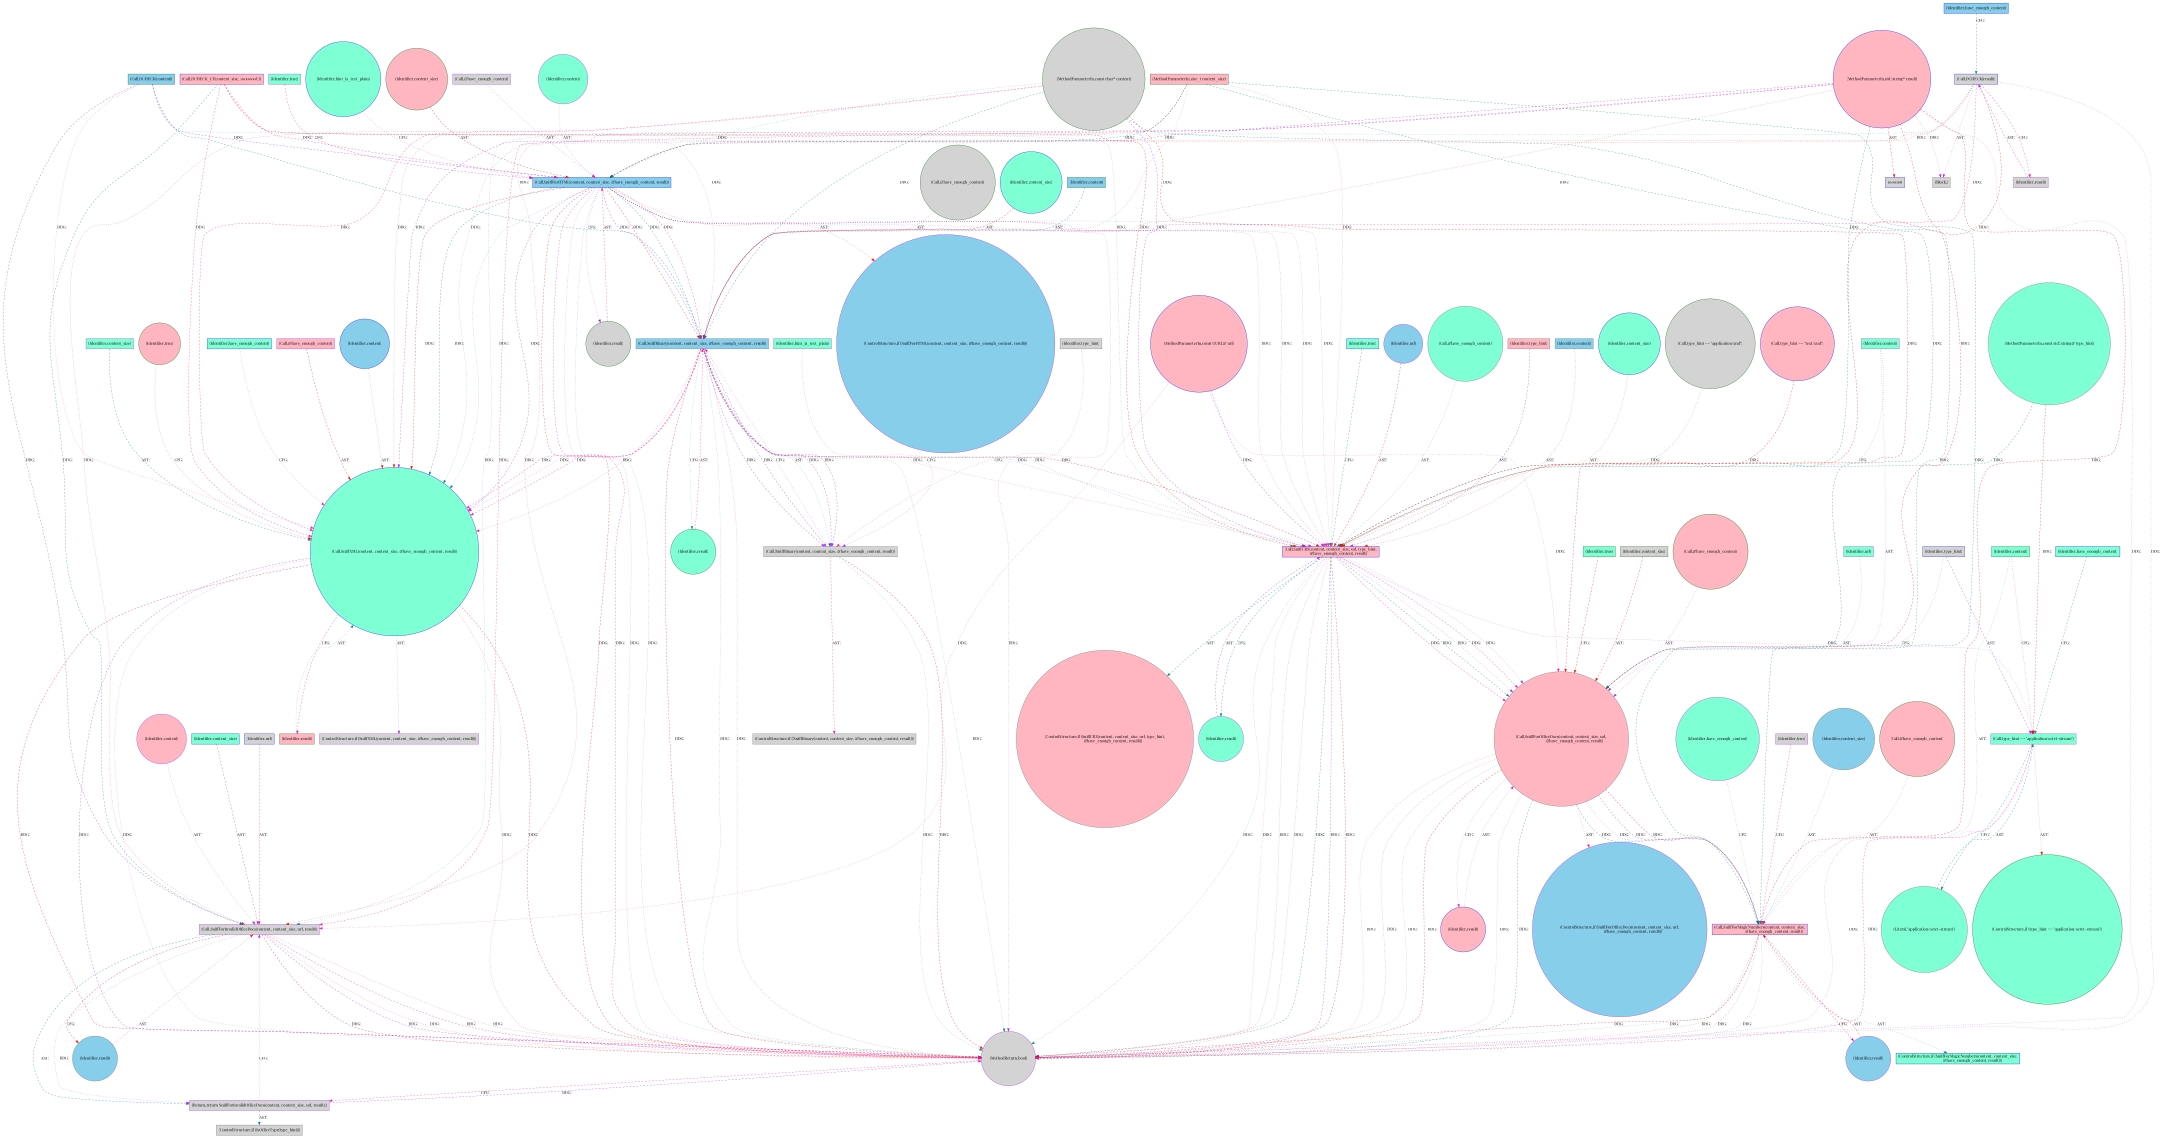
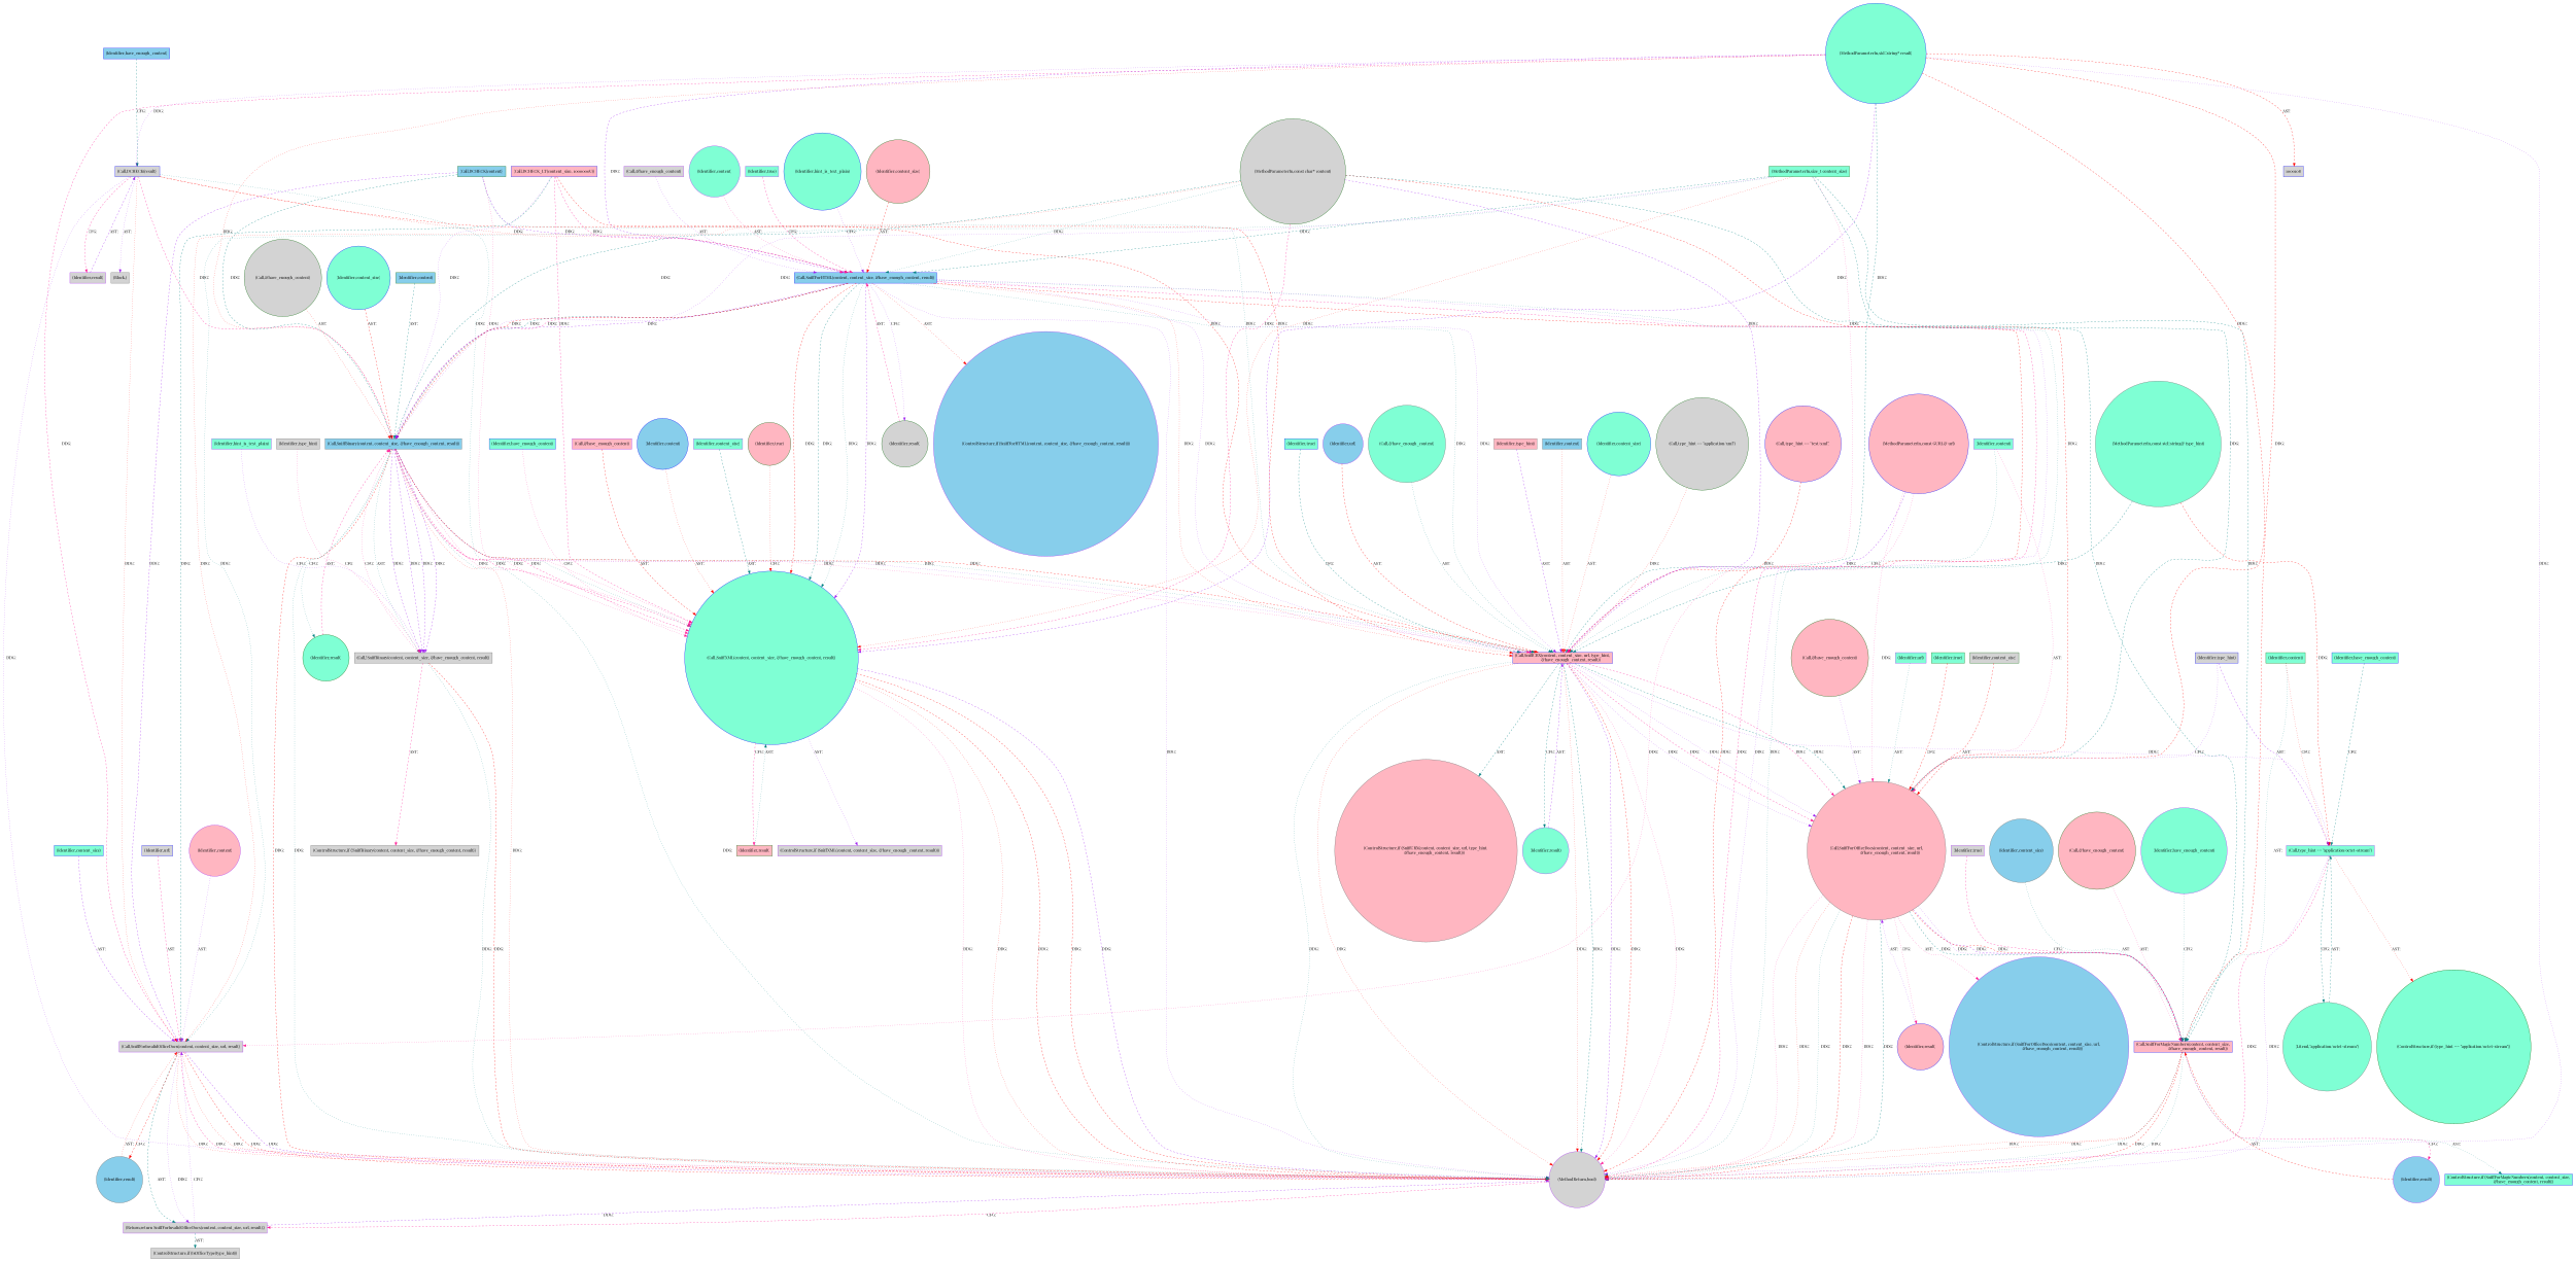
  digraph {
    fontname="Playfair Display"
    node [color=blue fillcolor=aquamarine fontname="Playfair Display" shape=box style=filled]
    edge [color=red fontname="Playfair Display" style=dashed]
-   n1 [fillcolor=lightpink label="(MethodParameterIn,std::string* result)" shape=circle]
+   n1 [label="(MethodParameterIn,std::string* result)" shape=circle]
    n2 [fillcolor=lightgrey label="(Call,DCHECK(result))"]
    n3 [color=purple fillcolor=lightgrey label="(Call,SniffForInvalidOfficeDocs(content, content_size, url, result))"]
    n4 [fillcolor=skyblue label="(Call,SniffForHTML(content, content_size, &have_enough_content, result))"]
    n5 [color=gray40 fillcolor=skyblue label="(Call,SniffBinary(content, content_size, &have_enough_content, result))"]
    n6 [label="(Call,SniffXML(content, content_size, &have_enough_content, result))" shape=circle]
    n7 [fillcolor=lightpink label="(Call,SniffCRX(content, content_size, url, type_hint,\n               &have_enough_content, result))"]
    n8 [color=gray40 fillcolor=lightpink label="(Call,SniffForOfficeDocs(content, content_size, url,\n                         &have_enough_content, result))" shape=circle]
    n9 [fillcolor=lightpink label="(Call,SniffForMagicNumbers(content, content_size,\n                           &have_enough_content, result))"]
    n10 [color=purple fillcolor=lightgrey label="(MethodReturn,bool)" shape=circle]
    1000108 [fillcolor=lightgrey]
    n12 [color=purple fillcolor=lightgrey label="(Identifier,result)"]
    n13 [color=gray40 fillcolor=lightgrey label="(Block,)"]
    n14 [color=purple fillcolor=lightgrey label="(Return,return SniffForInvalidOfficeDocs(content, content_size, url, result);)"]
    n15 [color=gray40 fillcolor=skyblue label="(Identifier,result)" shape=circle]
    n16 [color=darkgreen fillcolor=lightgrey label="(Identifier,result)" shape=circle]
    n17 [color=purple fillcolor=skyblue label="(ControlStructure,if (SniffForHTML(content, content_size, &have_enough_content, result)))" shape=circle]
    n18 [color=gray40 fillcolor=lightgrey label="(Call,!SniffBinary(content, content_size, &have_enough_content, result))"]
    n19 [color=darkgreen label="(Identifier,result)" shape=circle]
    n20 [color=darkgreen fillcolor=lightpink label="(Identifier,result)"]
    n21 [color=purple fillcolor=lightgrey label="(ControlStructure,if (SniffXML(content, content_size, &have_enough_content, result)))"]
    n22 [color=purple label="(Call,type_hint == \"application/octet-stream\")"]
    n23 [color=gray40 fillcolor=lightpink label="(ControlStructure,if (SniffCRX(content, content_size, url, type_hint,\n               &have_enough_content, result)))" shape=circle]
    n24 [color=purple label="(Identifier,result)" shape=circle]
    n25 [color=purple fillcolor=skyblue label="(ControlStructure,if (SniffForOfficeDocs(content, content_size, url,\n                         &have_enough_content, result)))" shape=circle]
    n26 [fillcolor=lightpink label="(Identifier,result)" shape=circle]
    n27 [color=purple fillcolor=skyblue label="(Identifier,result)" shape=circle]
    n28 [label="(ControlStructure,if (SniffForMagicNumbers(content, content_size,\n                           &have_enough_content, result)))"]
    n29 [color=gray40 fillcolor=lightgrey label="(ControlStructure,if (IsOfficeType(type_hint)))"]
    n30 [color=gray40 fillcolor=lightgrey label="(ControlStructure,if (!SniffBinary(content, content_size, &have_enough_content, result)))"]
    n31 [color=gray40 label="(Literal,\"application/octet-stream\")" shape=circle]
    n32 [color=darkgreen label="(ControlStructure,if (type_hint == \"application/octet-stream\"))" shape=circle]
    n33 [color=gray40 fillcolor=lightpink label="(Identifier,type_hint)"]
    n34 [color=darkgreen fillcolor=lightgrey label="(MethodParameterIn,const char* content)" shape=circle]
    n35 [fillcolor=skyblue label="(Identifier,have_enough_content)"]
    n36 [color=purple fillcolor=lightgrey label="(Identifier,true)"]
    n37 [color=purple label="(Identifier,url)"]
    n38 [color=purple fillcolor=lightgrey label="(Call,&have_enough_content)"]
    n39 [color=purple label="(Identifier,content)" shape=circle]
    n40 [color=purple label="(Identifier,true)"]
    n41 [color=gray40 fillcolor=skyblue label="(Identifier,content)"]
    n42 [label="(Identifier,content_size)" shape=circle]
    n43 [color=darkgreen label="(Identifier,true)"]
    n44 [label="(Identifier,have_enough_content)"]
    n45 [label="(Identifier,hint_is_text_plain)" shape=circle]
    n46 [color=darkgreen fillcolor=lightgrey label="(Identifier,content_size)"]
    n47 [color=darkgreen fillcolor=lightgrey label="(Call,type_hint == \"application/xml\")" shape=circle]
    n48 [color=gray40 fillcolor=skyblue label="(Identifier,content_size)" shape=circle]
    n49 [color=darkgreen fillcolor=skyblue label="(Call,DCHECK(content))"]
    n50 [color=purple label="(Identifier,hint_is_text_plain)"]
    n51 [color=purple fillcolor=lightpink label="(Call,&have_enough_content)"]
    n52 [color=purple label="(Identifier,content)"]
    n53 [color=gray40 label="(MethodParameterIn,const std::string& type_hint)" shape=circle]
    n54 [color=gray40 fillcolor=lightgrey label="(Identifier,type_hint)"]
    n55 [color=darkgreen label="(Identifier,content)"]
    n56 [fillcolor=lightpink label="(Call,type_hint == \"text/xml\")" shape=circle]
    n57 [color=darkgreen fillcolor=lightgrey label="(Call,&have_enough_content)" shape=circle]
    n58 [fillcolor=skyblue label="(Identifier,content)" shape=circle]
    n59 [fillcolor=lightpink label="(Call,DCHECK_LT(content_size, 1000000U))"]
    n60 [color=purple label="(Identifier,content_size)"]
    n61 [color=darkgreen fillcolor=lightpink label="(Identifier,content_size)" shape=circle]
    n62 [color=purple fillcolor=lightpink label="(Identifier,content)" shape=circle]
    n63 [fillcolor=lightgrey label="(Identifier,type_hint)"]
    n64 [label="(Identifier,content_size)"]
    n65 [fillcolor=lightpink label="(MethodParameterIn,const GURL& url)" shape=circle]
    n66 [label="(Identifier,true)"]
    n67 [label="(Identifier,have_enough_content)"]
    n68 [label="(Identifier,content_size)" shape=circle]
    n69 [color=darkgreen fillcolor=lightpink label="(Call,&have_enough_content)" shape=circle]
    n70 [color=darkgreen fillcolor=lightpink label="(Call,&have_enough_content)" shape=circle]
    n71 [color=purple label="(Identifier,have_enough_content)" shape=circle]
    n72 [fillcolor=lightgrey label="(Identifier,url)"]
    n73 [color=purple fillcolor=skyblue label="(Identifier,url)" shape=circle]
    n74 [color=gray40 label="(Call,&have_enough_content)" shape=circle]
    n75 [color=darkgreen fillcolor=lightpink label="(Identifier,true)" shape=circle]
    n76 [color=darkgreen fillcolor=skyblue label="(Identifier,content)"]
-   n77 [color=darkgreen fillcolor=lightpink label="(MethodParameterIn,size_t content_size)"]
-   n1 -> n13 [color=purple label="DDG: " style=dotted]
+   n77 [color=darkgreen label="(MethodParameterIn,size_t content_size)"]
+   n1 -> n2 [color=purple label="DDG: " style=dotted]
    n1 -> n3 [color=deeppink label="DDG: "]
    n1 -> n4 [color=purple label="DDG: "]
    n1 -> n5 [label="DDG: " style=dotted]
    n1 -> n6 [color=purple label="DDG: "]
    n1 -> n7 [color=teal label="DDG: "]
    n1 -> n8 [label="DDG: "]
    n1 -> n9 [label="DDG: "]
    n1 -> n10 [color=purple label="DDG: " style=dotted]
    n1 -> 1000108 [label="AST: "]
    n2 -> n3 [label="DDG: " style=dotted]
    n2 -> n4 [label="DDG: " style=dotted]
    n2 -> n5 [color=deeppink label="DDG: "]
    n2 -> n6 [color=teal label="DDG: " style=dotted]
    n2 -> n7 [label="DDG: "]
    n2 -> n10 [color=purple label="DDG: " style=dotted]
    n2 -> n12 [color=deeppink label="CFG: "]
    n2 -> n13 [color=purple label="AST: " style=dotted]
    n3 -> n10 [label="DDG: " style=dotted]
    n3 -> n10 [color=deeppink label="DDG: "]
    n3 -> n10 [label="DDG: " style=dotted]
    n3 -> n10 [label="DDG: "]
    n3 -> n10 [color=purple label="DDG: "]
    n3 -> n14 [color=teal label="AST: "]
    n3 -> n14 [color=purple label="DDG: " style=dotted]
    n3 -> n15 [label="CFG: "]
    n4 -> n5 [color=teal label="DDG: "]
    n4 -> n5 [color=deeppink label="DDG: "]
    n4 -> n5 [color=purple label="DDG: "]
    n4 -> n5 [label="DDG: "]
    n4 -> n6 [color=teal label="DDG: " style=dotted]
    n4 -> n6 [color=purple label="DDG: "]
    n4 -> n6 [label="DDG: "]
    n4 -> n6 [color=teal label="DDG: "]
    n4 -> n7 [color=purple label="DDG: " style=dotted]
    n4 -> n7 [label="DDG: " style=dotted]
    n4 -> n7 [color=purple label="DDG: " style=dotted]
    n4 -> n7 [color=teal label="DDG: " style=dotted]
    n4 -> n10 [label="DDG: "]
    n4 -> n10 [color=deeppink label="DDG: "]
    n4 -> n10 [color=purple label="DDG: " style=dotted]
    n4 -> n10 [color=teal label="DDG: " style=dotted]
    n4 -> n10 [color=purple label="DDG: " style=dotted]
    n4 -> n16 [color=purple label="CFG: " style=dotted]
    n4 -> n17 [label="AST: " style=dotted]
    n5 -> n6 [color=deeppink label="DDG: " style=dotted]
    n5 -> n6 [color=deeppink label="DDG: "]
    n5 -> n6 [color=deeppink label="DDG: " style=dotted]
    n5 -> n6 [color=deeppink label="DDG: "]
    n5 -> n7 [color=deeppink label="DDG: " style=dotted]
    n5 -> n7 [color=purple label="DDG: " style=dotted]
    n5 -> n7 [color=teal label="DDG: " style=dotted]
    n5 -> n7 [label="DDG: "]
    n5 -> n10 [label="DDG: "]
    n5 -> n10 [color=teal label="DDG: " style=dotted]
    n5 -> n10 [label="DDG: " style=dotted]
    n5 -> n10 [color=teal label="DDG: " style=dotted]
    n5 -> n18 [color=teal label="AST: " style=dotted]
    n5 -> n18 [color=purple label="DDG: "]
    n5 -> n18 [color=purple label="DDG: "]
    n5 -> n18 [color=purple label="DDG: "]
    n5 -> n18 [color=purple label="DDG: "]
    n5 -> n19 [color=teal label="CFG: " style=dotted]
    n6 -> n10 [label="DDG: " style=dotted]
    n6 -> n10 [label="DDG: "]
    n6 -> n10 [label="DDG: "]
    n6 -> n10 [color=purple label="DDG: "]
    n6 -> n10 [color=deeppink label="DDG: " style=dotted]
    n6 -> n20 [color=deeppink label="CFG: "]
    n6 -> n21 [color=purple label="AST: " style=dotted]
    n7 -> n8 [color=teal label="DDG: "]
    n7 -> n8 [color=purple label="DDG: " style=dotted]
    n7 -> n8 [color=deeppink label="DDG: "]
    n7 -> n8 [color=purple label="DDG: " style=dotted]
    n7 -> n8 [color=deeppink label="DDG: "]
    n7 -> n10 [color=purple label="DDG: "]
    n7 -> n10 [label="DDG: "]
    n7 -> n10 [color=deeppink label="DDG: " style=dotted]
    n7 -> n10 [color=teal label="DDG: " style=dotted]
    n7 -> n10 [label="DDG: " style=dotted]
    n7 -> n10 [label="DDG: " style=dotted]
    n7 -> n10 [color=teal label="DDG: "]
    n7 -> n22 [color=purple label="DDG: " style=dotted]
    n7 -> n23 [color=teal label="AST: "]
    n7 -> n24 [color=teal label="CFG: "]
    n8 -> n9 [color=purple label="DDG: "]
    n8 -> n9 [label="DDG: "]
    n8 -> n9 [color=teal label="DDG: "]
    n8 -> n9 [color=purple label="DDG: " style=dotted]
    n8 -> n10 [color=deeppink label="DDG: " style=dotted]
    n8 -> n10 [label="DDG: " style=dotted]
    n8 -> n10 [color=teal label="DDG: " style=dotted]
    n8 -> n10 [label="DDG: "]
    n8 -> n10 [color=deeppink label="DDG: " style=dotted]
    n8 -> n10 [color=teal label="DDG: "]
    n8 -> n25 [color=deeppink label="AST: " style=dotted]
    n8 -> n26 [color=deeppink label="CFG: " style=dotted]
    n9 -> n10 [color=teal label="DDG: " style=dotted]
    n9 -> n10 [label="DDG: "]
    n9 -> n10 [color=teal label="DDG: " style=dotted]
    n9 -> n10 [label="DDG: " style=dotted]
    n9 -> n10 [label="DDG: " style=dotted]
    n9 -> n27 [color=deeppink label="CFG: "]
    n9 -> n28 [color=teal label="AST: " style=dotted]
    n10 -> n14 [color=deeppink label="CFG: "]
    n12 -> n2 [color=purple label="AST: "]
    n14 -> n3 [color=purple label="CFG: " style=dotted]
    n14 -> n10 [color=purple label="DDG: "]
    n14 -> n29 [color=teal label="AST: "]
    n15 -> n3 [label="AST: " style=dotted]
    n16 -> n4 [color=deeppink label="AST: "]
    n18 -> n5 [color=deeppink label="CFG: " style=dotted]
    n18 -> n10 [label="DDG: "]
    n18 -> n10 [color=teal label="DDG: " style=dotted]
    n18 -> n30 [color=deeppink label="AST: "]
    n19 -> n5 [color=deeppink label="AST: "]
    n20 -> n6 [color=teal label="AST: " style=dotted]
    n22 -> n10 [color=purple label="DDG: " style=dotted]
    n22 -> n10 [color=deeppink label="DDG: "]
    n22 -> n31 [color=teal label="CFG: "]
    n22 -> n32 [label="AST: " style=dotted]
    n24 -> n7 [color=purple label="AST: "]
    n26 -> n8 [color=purple label="AST: " style=dotted]
    n27 -> n9 [label="AST: "]
    n31 -> n22 [color=teal label="AST: "]
    n33 -> n7 [color=purple label="AST: "]
    n34 -> n3 [label="DDG: " style=dotted]
    n34 -> n4 [color=teal label="DDG: " style=dotted]
    n34 -> n5 [color=teal label="DDG: "]
    n34 -> n6 [color=deeppink label="DDG: "]
    n34 -> n7 [color=purple label="DDG: "]
    n34 -> n8 [label="DDG: "]
    n34 -> n9 [color=teal label="DDG: "]
    n35 -> n2 [color=teal label="CFG: "]
    n36 -> n9 [color=deeppink label="CFG: "]
    n37 -> n8 [color=teal label="AST: " style=dotted]
    n38 -> n4 [color=purple label="AST: " style=dotted]
    n39 -> n4 [color=deeppink label="AST: " style=dotted]
    n40 -> n4 [color=deeppink label="CFG: "]
    n41 -> n7 [label="AST: " style=dotted]
    n42 -> n7 [label="AST: " style=dotted]
    n43 -> n8 [label="CFG: "]
    n44 -> n6 [color=deeppink label="CFG: " style=dotted]
    n45 -> n4 [color=purple label="CFG: " style=dotted]
    n46 -> n8 [label="AST: "]
    n47 -> n7 [label="DDG: " style=dotted]
    n48 -> n9 [color=teal label="AST: " style=dotted]
    n49 -> n3 [color=purple label="DDG: "]
    n49 -> n4 [color=purple label="DDG: "]
    n49 -> n5 [color=teal label="DDG: "]
    n49 -> n6 [color=deeppink label="DDG: " style=dotted]
    n49 -> n7 [color=teal label="DDG: " style=dotted]
    n50 -> n18 [color=purple label="CFG: " style=dotted]
    n51 -> n6 [label="AST: "]
    n52 -> n7 [color=teal label="CFG: " style=dotted]
    n52 -> n8 [color=deeppink label="AST: " style=dotted]
    n53 -> n7 [color=teal label="DDG: "]
    n53 -> n22 [label="DDG: "]
    n54 -> n18 [color=deeppink label="CFG: " style=dotted]
    n55 -> n9 [color=teal label="AST: " style=dotted]
    n55 -> n22 [label="CFG: " style=dotted]
    n56 -> n7 [label="DDG: "]
    n57 -> n5 [label="AST: " style=dotted]
    n58 -> n6 [label="AST: " style=dotted]
    n59 -> n3 [color=teal label="DDG: "]
    n59 -> n4 [color=deeppink label="DDG: "]
    n59 -> n5 [color=purple label="DDG: " style=dotted]
    n59 -> n6 [color=deeppink label="DDG: "]
    n59 -> n7 [label="DDG: "]
    n60 -> n6 [color=teal label="AST: "]
    n61 -> n4 [label="AST: "]
    n62 -> n3 [color=purple label="AST: " style=dotted]
    n63 -> n8 [color=purple label="CFG: " style=dotted]
    n63 -> n22 [color=purple label="AST: "]
    n64 -> n3 [color=purple label="AST: "]
    n65 -> n3 [color=deeppink label="DDG: " style=dotted]
    n65 -> n7 [color=purple label="DDG: "]
    n65 -> n8 [color=deeppink label="DDG: " style=dotted]
    n66 -> n7 [color=teal label="CFG: "]
    n67 -> n22 [color=teal label="CFG: "]
    n68 -> n5 [label="AST: "]
    n69 -> n8 [color=purple label="AST: " style=dotted]
    n70 -> n9 [color=deeppink label="AST: " style=dotted]
    n71 -> n9 [color=teal label="CFG: " style=dotted]
    n72 -> n3 [color=deeppink label="AST: "]
    n73 -> n7 [label="AST: "]
    n74 -> n7 [color=teal label="AST: " style=dotted]
    n75 -> n6 [label="CFG: " style=dotted]
    n76 -> n5 [color=teal label="AST: "]
    n77 -> n3 [color=teal label="DDG: " style=dotted]
    n77 -> n4 [color=teal label="DDG: "]
    n77 -> n5 [color=purple label="DDG: " style=dotted]
    n77 -> n6 [label="DDG: " style=dotted]
    n77 -> n7 [color=deeppink label="DDG: " style=dotted]
    n77 -> n8 [color=teal label="DDG: "]
    n77 -> n9 [color=teal label="DDG: "]
  }
